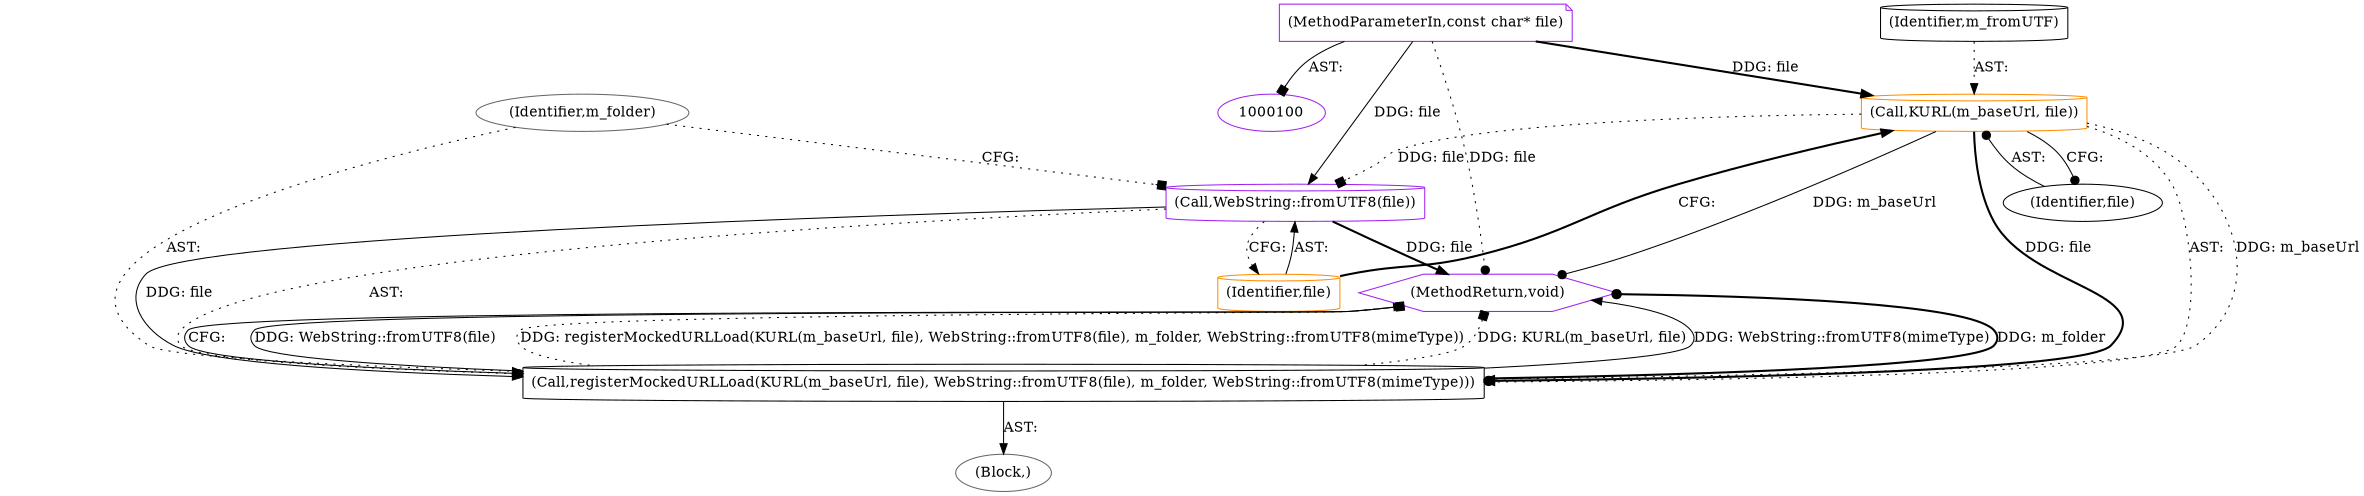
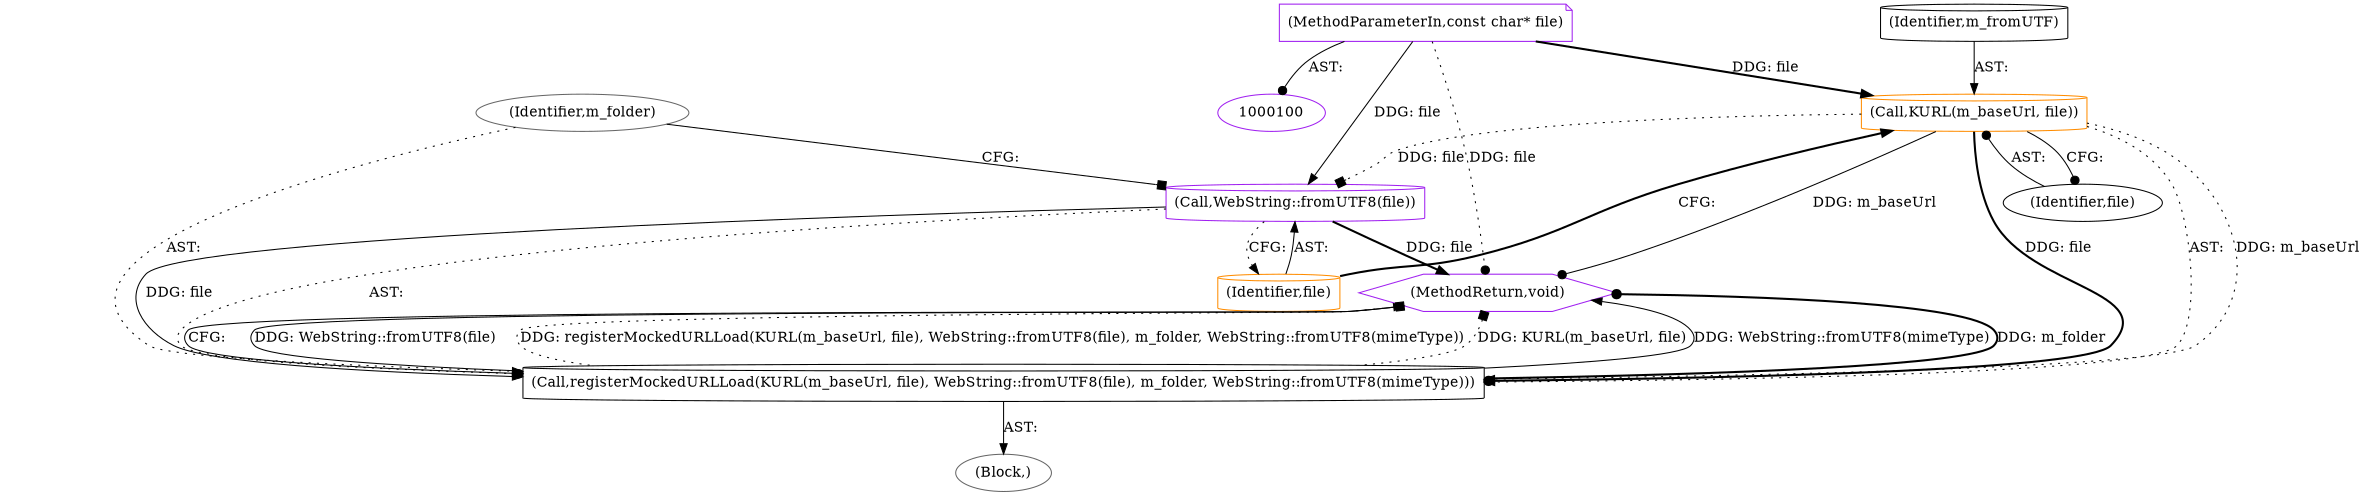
  digraph {
    node [color=purple shape=cylinder]
    edge [arrowhead=normal style=solid]
    n1 [label="(MethodParameterIn,const char* file)" shape=note]
    n2 [color=darkorange label="(Call,KURL(m_baseUrl, file))"]
    n3 [label="(Call,WebString::fromUTF8(file))"]
    n4 [label="(MethodReturn,void)" shape=hexagon]
    1000100 [shape=ellipse]
    n6 [color=black label="(Call,registerMockedURLLoad(KURL(m_baseUrl, file), WebString::fromUTF8(file), m_folder, WebString::fromUTF8(mimeType)))"]
    n7 [color=black label="(Identifier,file)" shape=ellipse]
    n8 [color=darkorange label="(Identifier,file)"]
    n9 [color=gray40 label="(Block,)" shape=ellipse]
    n10 [color=gray40 label="(Identifier,m_folder)" shape=ellipse]
    n11 [color=black label="(Identifier,m_fromUTF)"]
    n1 -> n2 [label="DDG: file" style=bold]
    n1 -> n3 [label="DDG: file"]
    n1 -> n4 [arrowhead=dot label="DDG: file" style=dotted]
-   n1 -> 1000100 [arrowhead=box label="AST: "]
+   n1 -> 1000100 [arrowhead=dot label="AST: "]
    n2 -> n3 [arrowhead=box label="DDG: file" style=dotted]
    n2 -> n4 [arrowhead=dot label="DDG: m_baseUrl"]
    n2 -> n6 [label="AST: " style=dotted]
    n2 -> n6 [label="DDG: m_baseUrl" style=dotted]
    n2 -> n6 [arrowhead=dot label="DDG: file" style=bold]
    n2 -> n7 [arrowhead=dot label="CFG: "]
    n3 -> n4 [label="DDG: file" style=bold]
    n3 -> n6 [arrowhead=dot label="AST: " style=dotted]
    n3 -> n6 [label="DDG: file"]
    n3 -> n8 [label="CFG: " style=dotted]
    n4 -> n6 [label="CFG: "]
    n6 -> n4 [arrowhead=box label="DDG: WebString::fromUTF8(file)"]
    n6 -> n4 [label="DDG: registerMockedURLLoad(KURL(m_baseUrl, file), WebString::fromUTF8(file), m_folder, WebString::fromUTF8(mimeType))" style=dotted]
    n6 -> n4 [arrowhead=box label="DDG: KURL(m_baseUrl, file)" style=dotted]
    n6 -> n4 [label="DDG: WebString::fromUTF8(mimeType)"]
    n6 -> n4 [arrowhead=dot label="DDG: m_folder" style=bold]
    n6 -> n9 [label="AST: "]
    n7 -> n2 [arrowhead=dot label="AST: "]
    n8 -> n2 [label="CFG: " style=bold]
    n8 -> n3 [label="AST: "]
-   n10 -> n3 [arrowhead=box label="CFG: " style=dotted]
+   n10 -> n3 [arrowhead=box label="CFG: "]
    n10 -> n6 [label="AST: " style=dotted]
-   n11 -> n2 [label="AST: " style=dotted]
+   n11 -> n2 [label="AST: "]
  }
